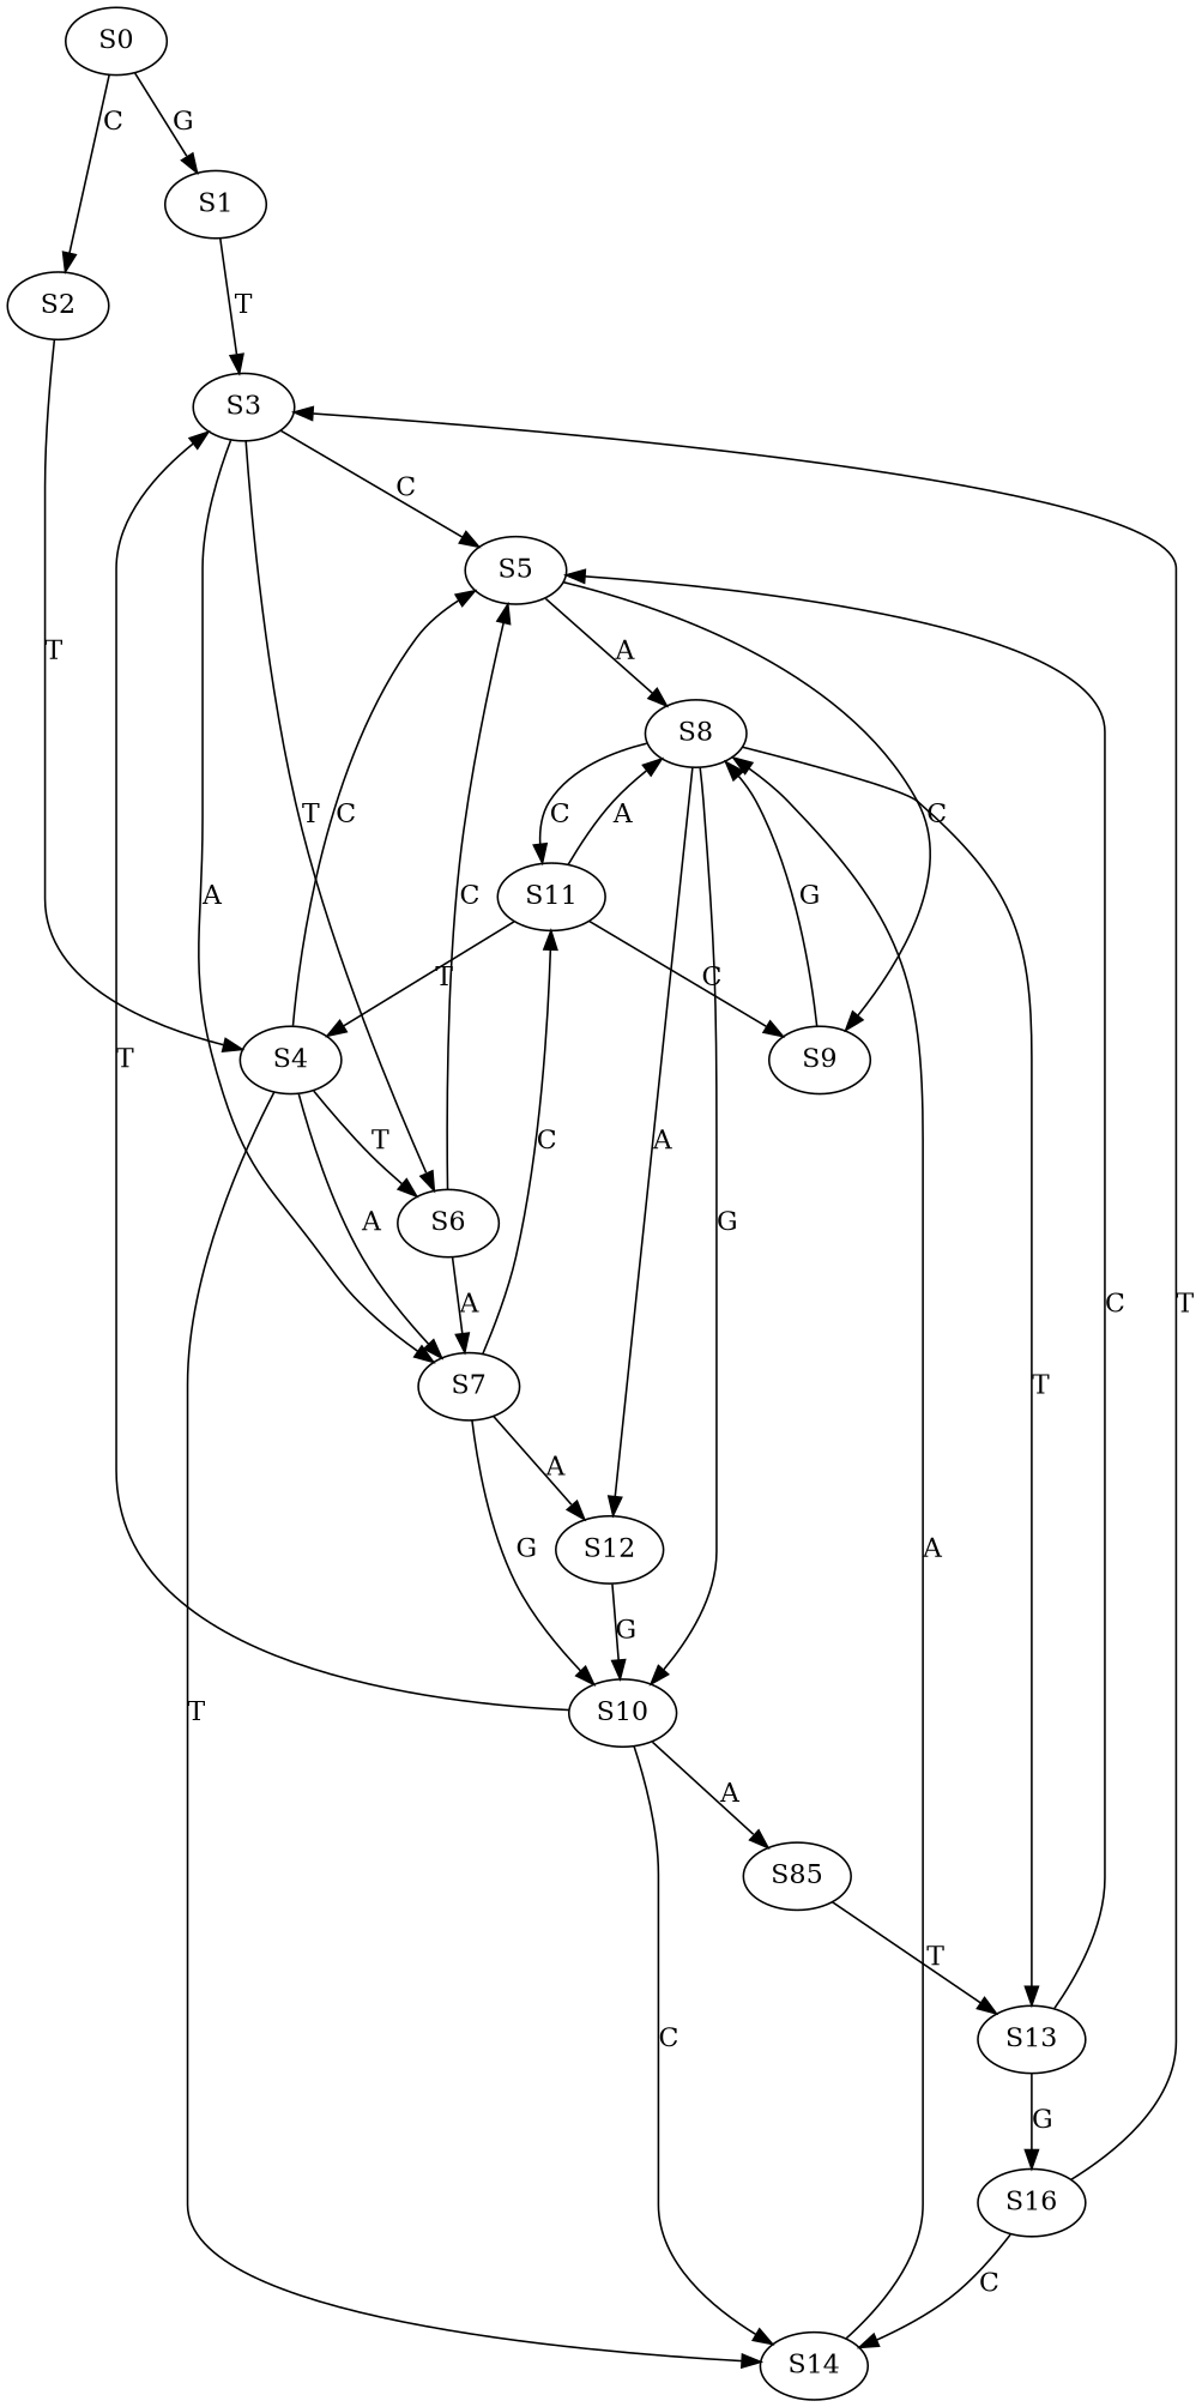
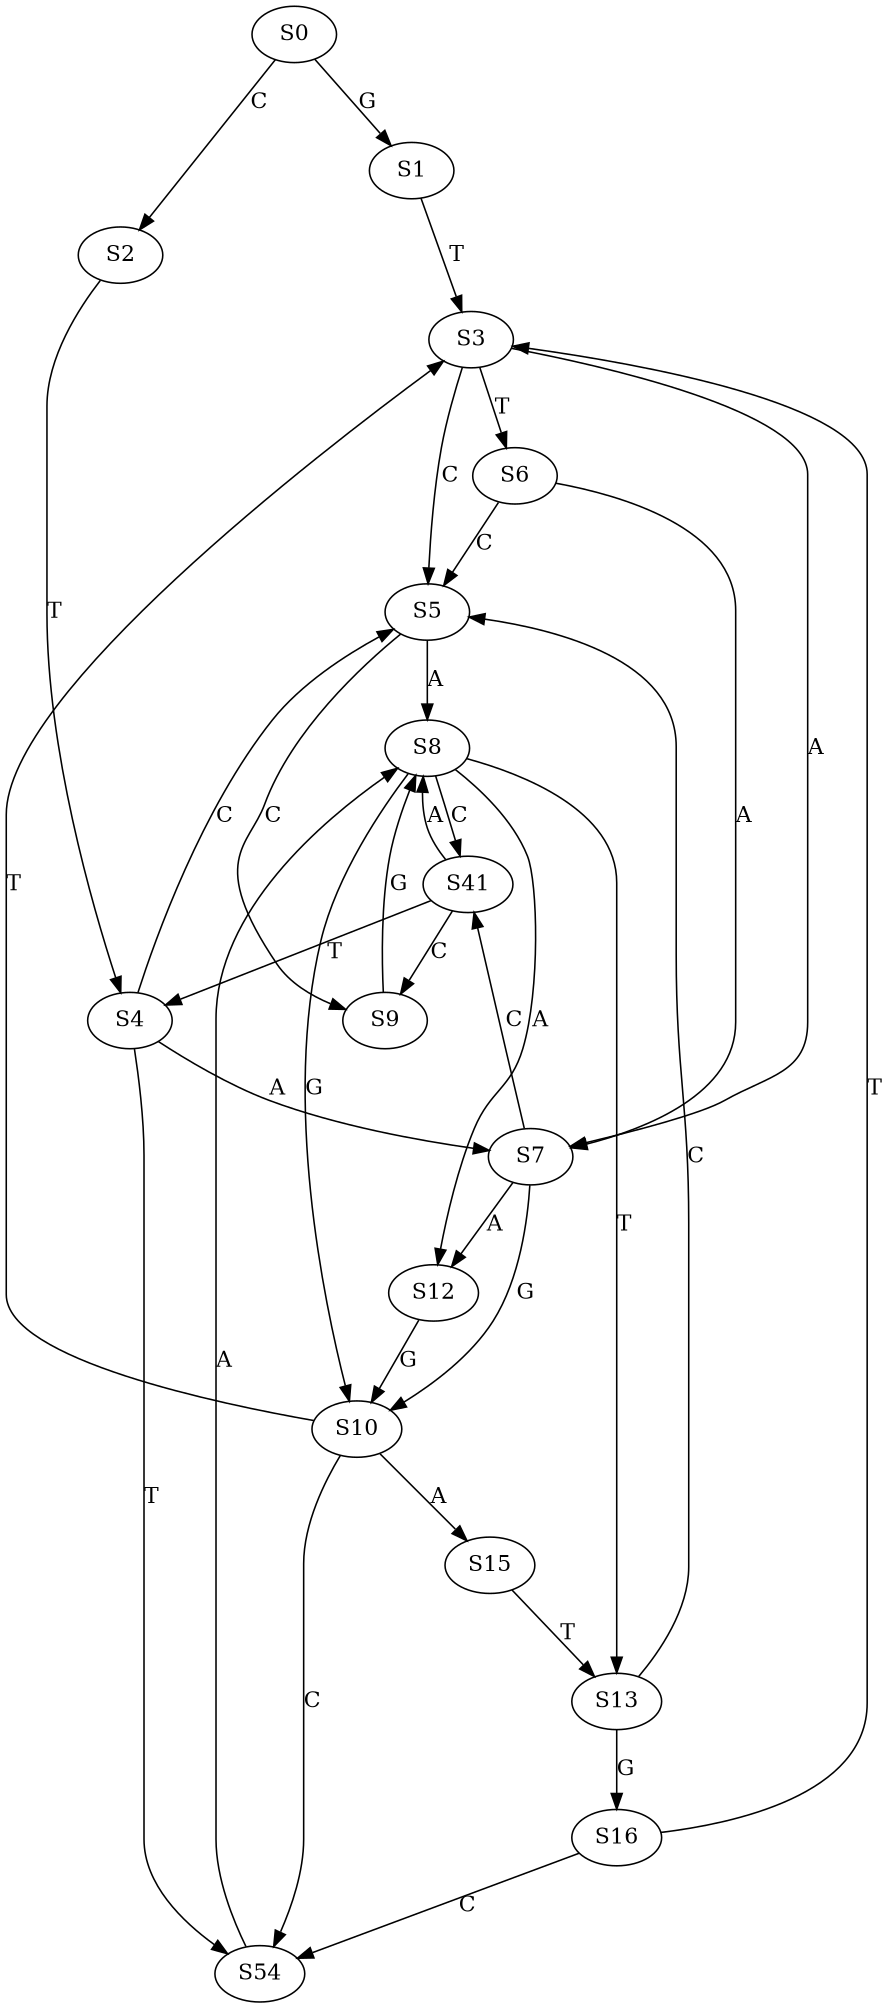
  strict digraph {
    S0
    S1
    S2
    S3
    S4
    S5
    S6
    S7
-   S14
+   S14 [label=S54]
    S8
    S9
    S10
-   S11
+   S11 [label=S41]
    S12
    S13
-   S15 [label=S85]
+   S15
    S16
    S0 -> S1 [label=G]
    S0 -> S2 [label=C]
    S1 -> S3 [label=T]
    S2 -> S4 [label=T]
    S3 -> S5 [label=C]
    S3 -> S6 [label=T]
    S3 -> S7 [label=A]
    S4 -> S5 [label=C]
-   S4 -> S6 [label=T]
    S4 -> S7 [label=A]
    S4 -> S14 [label=T]
    S5 -> S8 [label=A]
    S5 -> S9 [label=C]
    S6 -> S5 [label=C]
    S6 -> S7 [label=A]
    S7 -> S10 [label=G]
    S7 -> S11 [label=C]
    S7 -> S12 [label=A]
    S14 -> S8 [label=A]
    S8 -> S10 [label=G]
    S8 -> S11 [label=C]
    S8 -> S12 [label=A]
    S8 -> S13 [label=T]
    S9 -> S8 [label=G]
    S10 -> S3 [label=T]
    S10 -> S14 [label=C]
    S10 -> S15 [label=A]
    S11 -> S4 [label=T]
    S11 -> S8 [label=A]
    S11 -> S9 [label=C]
    S12 -> S10 [label=G]
    S13 -> S5 [label=C]
    S13 -> S16 [label=G]
    S15 -> S13 [label=T]
    S16 -> S3 [label=T]
    S16 -> S14 [label=C]
  }
